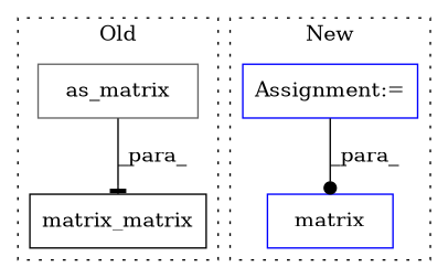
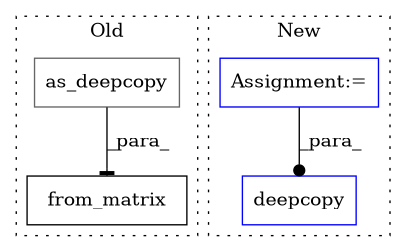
  digraph {
    node [a=32 color=blue shape=box]
-   n1 [color=black l="12,1" label=matrix_matrix s="1044,1069"]
-   n2 [color=gray40 l=11 label=as_matrix s=1058]
-   n3 [l="9,1" label=matrix s="1061,1071"]
+   n1 [color=black l="12,1" label=from_matrix s="1044,1069"]
+   n2 [color=gray40 l=11 label=as_deepcopy s=1058]
+   n3 [l="9,1" label=deepcopy s="1061,1071"]
    n4 [a=7 l=4 label="Assignment:=" s=993]
    subgraph cluster_1 {
      label=Old
      style=dotted
      n1
      n2
    }
    subgraph cluster_2 {
      label=New
      style=dotted
      n3
      n4
    }
    n2 -> n1 [arrowhead=tee label=_para_]
    n4 -> n3 [arrowhead=dot label=_para_]
  }
